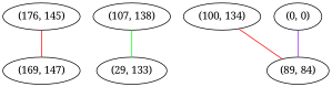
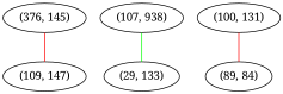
  graph {
    fontname="Noto Serif"
    node [fontname="Noto Serif"]
    edge [color=red fontname="Noto Serif" weight=1]
-   "(176, 145)"
-   "(109, 147)" [label="(169, 147)"]
-   "(107, 138)"
+   "(176, 145)" [label="(376, 145)"]
+   "(109, 147)"
+   "(107, 138)" [label="(107, 938)"]
    "(29, 133)"
-   "(100, 134)"
+   "(100, 134)" [label="(100, 131)"]
    "(89, 84)"
-   "(0, 0)"
    "(176, 145)" -- "(109, 147)"
    "(107, 138)" -- "(29, 133)" [color=green weight=2]
    "(100, 134)" -- "(89, 84)"
-   "(0, 0)" -- "(89, 84)" [color=purple weight=4]
  }
